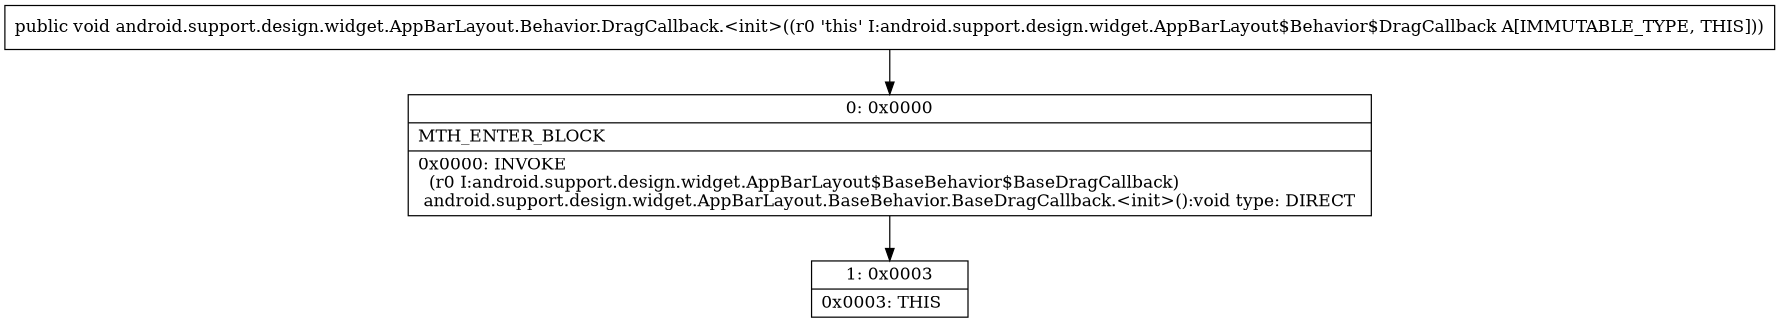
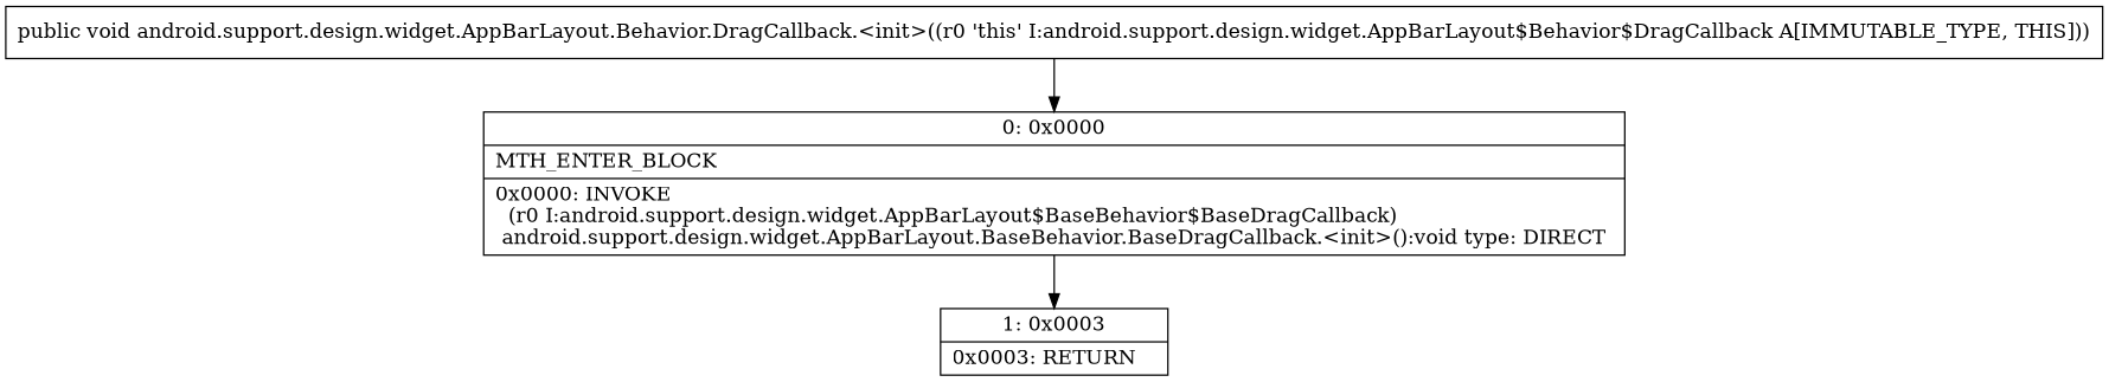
  digraph {
    node [shape=record]
    n1 [label="{0\:\ 0x0000|MTH_ENTER_BLOCK\l|0x0000: INVOKE  \l  (r0 I:android.support.design.widget.AppBarLayout$BaseBehavior$BaseDragCallback)\l android.support.design.widget.AppBarLayout.BaseBehavior.BaseDragCallback.\<init\>():void type: DIRECT \l}"]
-   n2 [label="{1\:\ 0x0003|0x0003: THIS   \l}"]
+   n2 [label="{1\:\ 0x0003|0x0003: RETURN   \l}"]
    n3 [label="{public void android.support.design.widget.AppBarLayout.Behavior.DragCallback.\<init\>((r0 'this' I:android.support.design.widget.AppBarLayout$Behavior$DragCallback A[IMMUTABLE_TYPE, THIS])) }"]
    n1 -> n2
    n3 -> n1
  }
